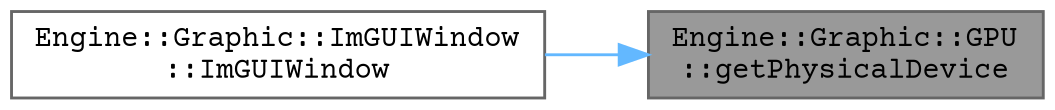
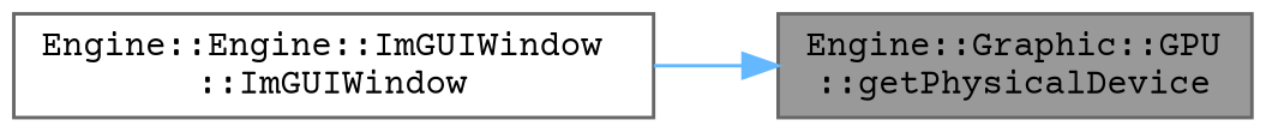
  digraph {
    rankdir=RL
    fontname="Courier Prime"
    node [fontname="Courier Prime" fontsize=10 shape=box style=filled]
    n1 [color=gray40 fillcolor=grey60 fontcolor=black height=0.2 label="Engine::Graphic::GPU\l::getPhysicalDevice" width=0.4]
-   n2 [color=grey40 fillcolor=white height=0.2 label="Engine::Graphic::ImGUIWindow\l::ImGUIWindow" width=0.4]
+   n2 [color=grey40 fillcolor=white height=0.2 label="Engine::Engine::ImGUIWindow\l::ImGUIWindow" width=0.4]
    n1 -> n2 [color=steelblue1 dir=back fontname="Courier Prime" fontsize=10 labelfontname=Helvetica labelfontsize=10 style=solid]
  }
